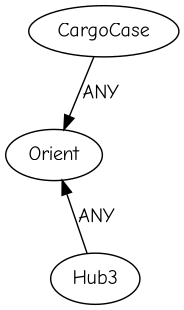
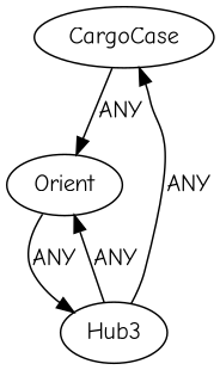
  digraph {
    fontname="Comic Neue"
    node [fontname="Comic Neue"]
    edge [fontname="Comic Neue"]
    n1 [instance=CargoCase_instance_1 label=CargoCase]
    n2 [instance=Orient label=Orient]
    n3 [instance=Hub3_instance_4 label=Hub3]
    n1 -> n2 [label=ANY]
+   n2 -> n3 [label=ANY]
+   n3 -> n1 [label=ANY]
    n3 -> n2 [label=ANY]
  }
